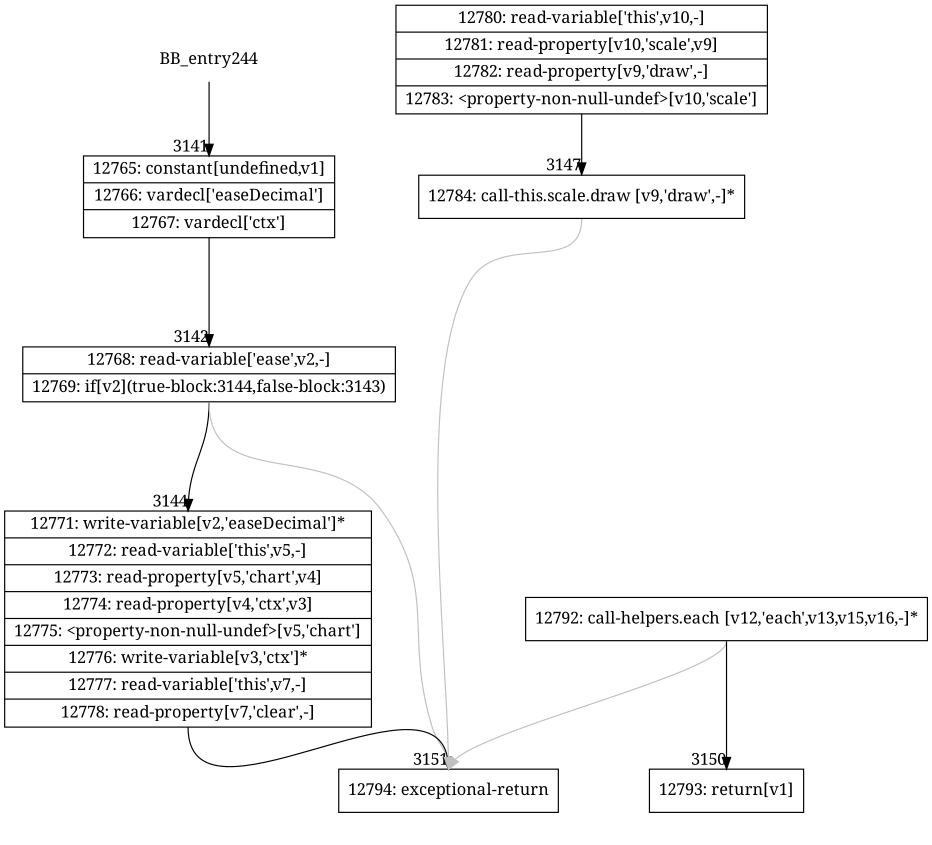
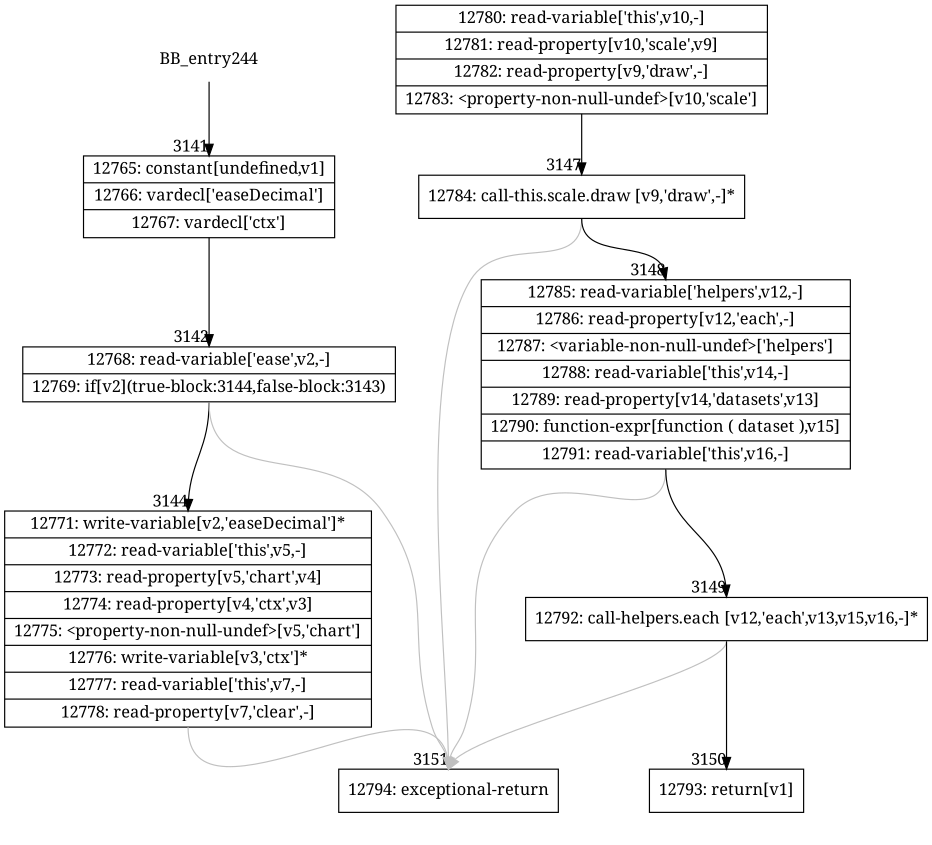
  digraph {
    fontname="Noto Serif"
    rankdir=TD
    node [fontname="Noto Serif" shape=record]
    edge [fontname="Noto Serif" headport=n tailport=s]
    n1 [label=BB_entry244 shape=none]
    n2 [label="{12765: constant[undefined,v1]|12766: vardecl['easeDecimal']|12767: vardecl['ctx']}"]
    n3 [label="{12768: read-variable['ease',v2,-]|12769: if[v2](true-block:3144,false-block:3143)}"]
    n4 [label="{12771: write-variable[v2,'easeDecimal']*|12772: read-variable['this',v5,-]|12773: read-property[v5,'chart',v4]|12774: read-property[v4,'ctx',v3]|12775: \<property-non-null-undef\>[v5,'chart']|12776: write-variable[v3,'ctx']*|12777: read-variable['this',v7,-]|12778: read-property[v7,'clear',-]}"]
    n5 [label="{12794: exceptional-return}"]
    n6 [label="{12780: read-variable['this',v10,-]|12781: read-property[v10,'scale',v9]|12782: read-property[v9,'draw',-]|12783: \<property-non-null-undef\>[v10,'scale']}"]
    n7 [label="{12784: call-this.scale.draw [v9,'draw',-]*}"]
+   n8 [label="{12785: read-variable['helpers',v12,-]|12786: read-property[v12,'each',-]|12787: \<variable-non-null-undef\>['helpers']|12788: read-variable['this',v14,-]|12789: read-property[v14,'datasets',v13]|12790: function-expr[function ( dataset ),v15]|12791: read-variable['this',v16,-]}"]
    n9 [label="{12792: call-helpers.each [v12,'each',v13,v15,v16,-]*}"]
    n10 [label="{12793: return[v1]}"]
    n1 -> n2 [headlabel="    3141"]
    n2 -> n3 [headlabel="      3142"]
    n3 -> n4 [headlabel="      3144"]
    n3 -> n5 [color=gray headlabel="      3151"]
-   n4 -> n5 [color=black]
+   n4 -> n5 [color=gray]
    n6 -> n7 [headlabel="      3147"]
    n7 -> n5 [color=gray]
+   n7 -> n8 [headlabel="      3148"]
+   n8 -> n5 [color=gray]
+   n8 -> n9 [headlabel="      3149"]
    n9 -> n5 [color=gray]
    n9 -> n10 [headlabel="      3150"]
  }
